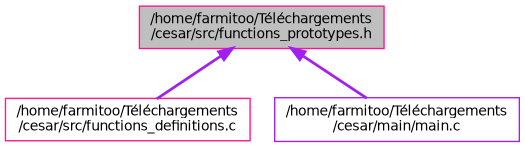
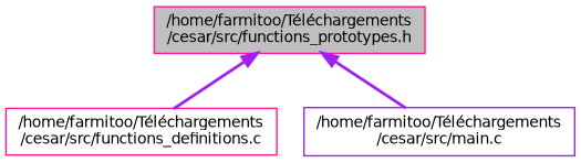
  digraph {
    node [color=deeppink fillcolor=white fontname=Helvetica fontsize=10 shape=record style=filled]
    edge [color=purple dir=back fontname=Helvetica fontsize=10 labelfontname=Helvetica labelfontsize=10 style=bold]
    n1 [fillcolor=grey75 fontcolor=black height=0.2 label="/home/farmitoo/Téléchargements\l/cesar/src/functions_prototypes.h" width=0.4]
    n2 [height=0.2 label="/home/farmitoo/Téléchargements\l/cesar/src/functions_definitions.c" width=0.4]
-   n3 [color=purple height=0.2 label="/home/farmitoo/Téléchargements\l/cesar/main/main.c" width=0.4]
+   n3 [color=purple height=0.2 label="/home/farmitoo/Téléchargements\l/cesar/src/main.c" width=0.4]
    n1 -> n2
    n1 -> n3
  }
